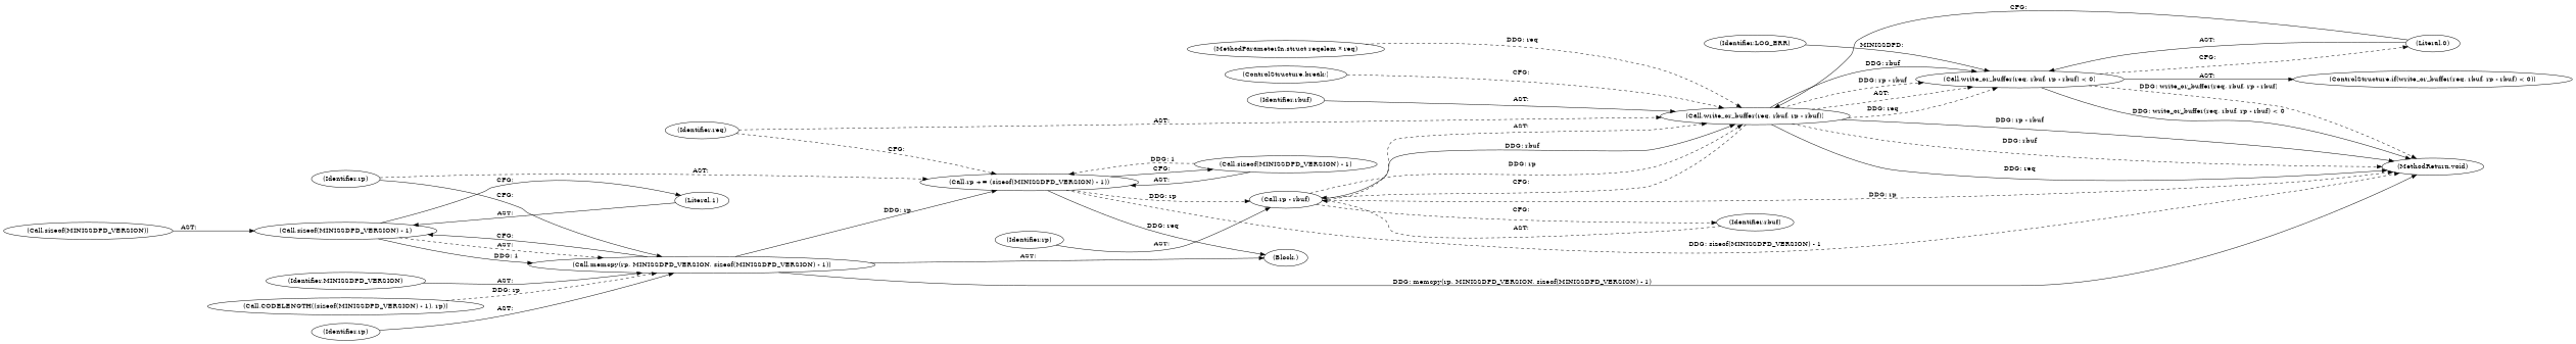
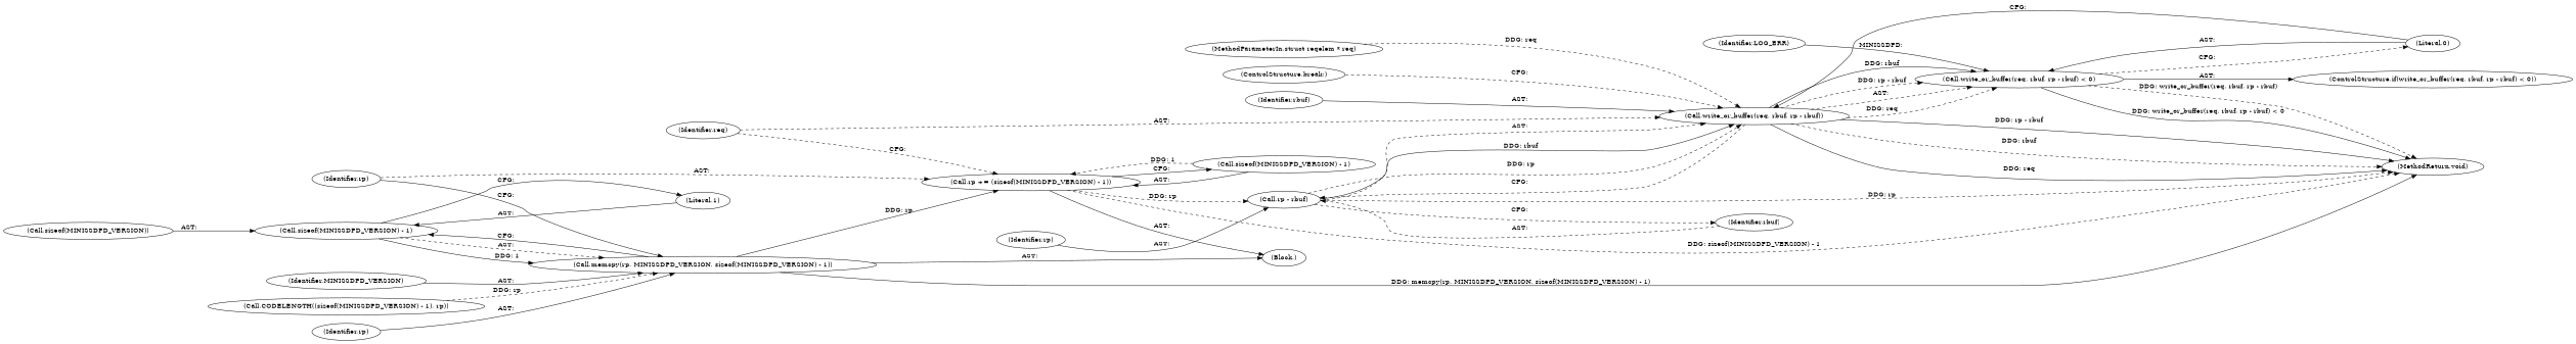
  digraph {
    rankdir=LR
    edge [style=solid]
    n1 [label="(Call,sizeof(MINISSDPD_VERSION) - 1)"]
    n2 [label="(Call,memcpy(rp, MINISSDPD_VERSION, sizeof(MINISSDPD_VERSION) - 1))"]
    n3 [label="(Literal,1)"]
    n4 [label="(Call,rp += (sizeof(MINISSDPD_VERSION) - 1))"]
    n5 [label="(MethodReturn,void)"]
    n6 [label="(Block,)"]
    n7 [label="(Call,rp - rbuf)"]
    n8 [label="(Call,sizeof(MINISSDPD_VERSION) - 1)"]
    n9 [label="(Call,write_or_buffer(req, rbuf, rp - rbuf))"]
    n10 [label="(Identifier,rbuf)"]
    n11 [label="(Call,write_or_buffer(req, rbuf, rp - rbuf) < 0)"]
    n12 [label="(ControlStructure,if(write_or_buffer(req, rbuf, rp - rbuf) < 0))"]
    n13 [label="(Literal,0)"]
    n14 [label="(Identifier,MINISSDPD_VERSION)"]
    n15 [label="(Identifier,rp)"]
    n16 [label="(MethodParameterIn,struct reqelem * req)"]
    n17 [label="(ControlStructure,break;)"]
    n18 [label="(Identifier,rbuf)"]
    n19 [label="(Identifier,LOG_ERR)"]
    n20 [label="(Identifier,req)"]
    n21 [label="(Call,sizeof(MINISSDPD_VERSION))"]
    n22 [label="(Call,CODELENGTH((sizeof(MINISSDPD_VERSION) - 1), rp))"]
    n23 [label="(Identifier,rp)"]
    n24 [label="(Identifier,rp)"]
    n1 -> n2 [label="AST: " style=dashed]
    n1 -> n2 [label="DDG: 1"]
    n1 -> n3 [label="CFG: "]
    n2 -> n1 [label="CFG: "]
    n2 -> n4 [label="DDG: rp"]
    n2 -> n5 [label="DDG: memcpy(rp, MINISSDPD_VERSION, sizeof(MINISSDPD_VERSION) - 1)"]
    n2 -> n6 [label="AST: "]
    n3 -> n1 [label="AST: "]
    n4 -> n5 [label="DDG: sizeof(MINISSDPD_VERSION) - 1" style=dashed]
-   n4 -> n6 [label="DDG: req"]
+   n4 -> n6 [label="AST: "]
    n4 -> n7 [label="DDG: rp" style=dashed]
    n4 -> n8 [label="CFG: "]
    n7 -> n5 [label="DDG: rp" style=dashed]
    n7 -> n9 [label="AST: " style=dashed]
    n7 -> n9 [label="DDG: rbuf"]
    n7 -> n9 [label="DDG: rp" style=dashed]
    n7 -> n10 [label="CFG: " style=dashed]
    n8 -> n4 [label="AST: "]
    n8 -> n4 [label="DDG: 1" style=dashed]
    n9 -> n5 [label="DDG: req"]
    n9 -> n5 [label="DDG: rp - rbuf"]
    n9 -> n5 [label="DDG: rbuf" style=dashed]
    n9 -> n7 [label="CFG: " style=dashed]
    n9 -> n11 [label="AST: " style=dashed]
    n9 -> n11 [label="DDG: req" style=dashed]
    n9 -> n11 [label="DDG: rbuf"]
    n9 -> n11 [label="DDG: rp - rbuf" style=dashed]
    n10 -> n7 [label="AST: " style=dashed]
    n11 -> n5 [label="DDG: write_or_buffer(req, rbuf, rp - rbuf) < 0"]
    n11 -> n5 [label="DDG: write_or_buffer(req, rbuf, rp - rbuf)" style=dashed]
    n11 -> n12 [label="AST: "]
    n11 -> n13 [label="CFG: " style=dashed]
    n13 -> n9 [label="CFG: "]
    n13 -> n11 [label="AST: "]
    n14 -> n2 [label="AST: "]
    n15 -> n2 [label="CFG: "]
    n15 -> n4 [label="AST: " style=dashed]
    n16 -> n9 [label="DDG: req" style=dashed]
    n17 -> n9 [label="CFG: " style=dashed]
    n18 -> n9 [label="AST: "]
    n19 -> n11 [label="MINISSDPD: "]
    n20 -> n4 [label="CFG: " style=dashed]
    n20 -> n9 [label="AST: " style=dashed]
    n21 -> n1 [label="AST: "]
    n22 -> n2 [label="DDG: rp" style=dashed]
    n23 -> n7 [label="AST: "]
    n24 -> n2 [label="AST: "]
  }
